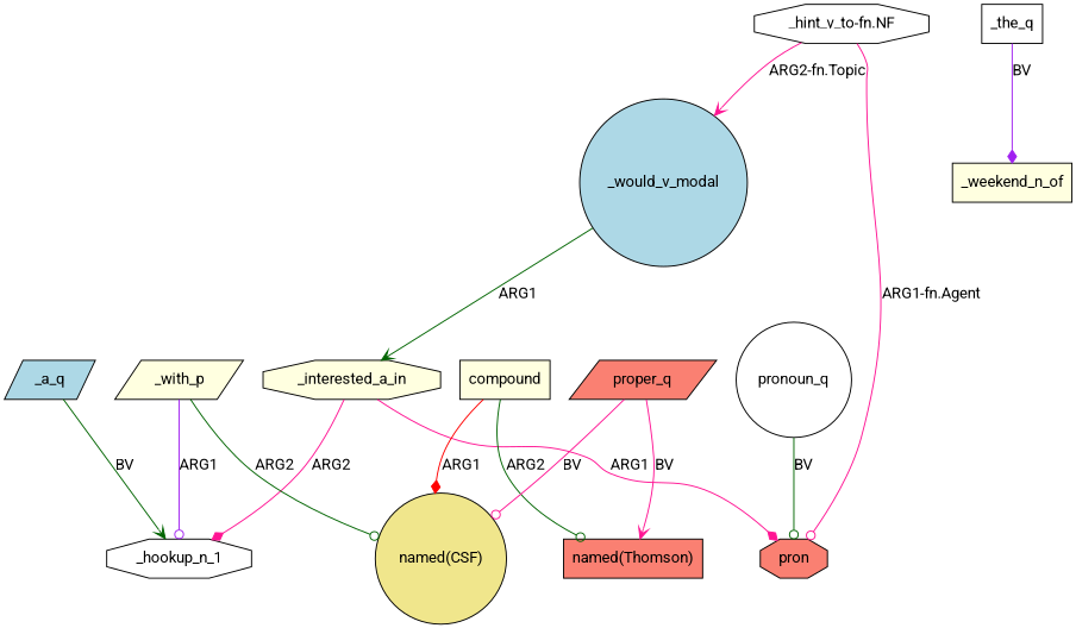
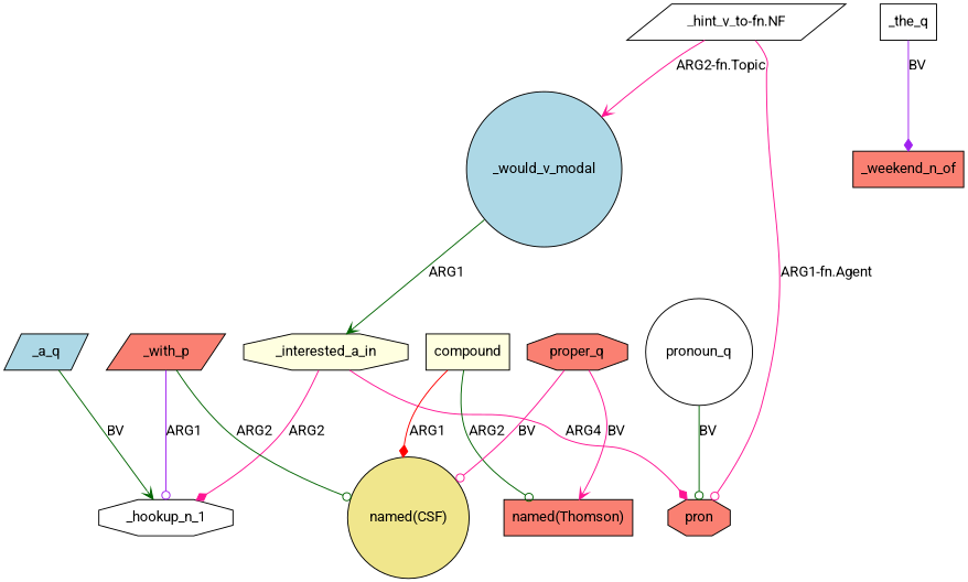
  digraph {
    fontname=Roboto
    node [fillcolor=lightyellow fontname=Roboto shape=parallelogram style=filled]
    edge [arrowhead=odot color=deeppink fontname=Roboto]
    _interested_a_in [shape=octagon]
    _hookup_n_1 [fillcolor=white shape=octagon]
    pron [fillcolor=salmon shape=octagon]
-   "_hint_v_to-fn.NF" [fillcolor=white shape=octagon]
+   "_hint_v_to-fn.NF" [fillcolor=white]
    _would_v_modal [fillcolor=lightblue shape=circle]
    compound [shape=box]
    "named(Thomson)" [fillcolor=salmon shape=box]
    "named(CSF)" [fillcolor=khaki shape=circle]
-   _weekend_n_of [shape=box]
+   _weekend_n_of [fillcolor=salmon shape=box]
    _a_q [fillcolor=lightblue]
-   proper_q [fillcolor=salmon]
-   _with_p
+   proper_q [fillcolor=salmon shape=octagon]
+   _with_p [fillcolor=salmon]
    _the_q [fillcolor=white shape=box]
    pronoun_q [fillcolor=white shape=circle]
    _interested_a_in -> _hookup_n_1 [arrowhead=diamond label=ARG2]
-   _interested_a_in -> pron [arrowhead=diamond label=ARG1]
+   _interested_a_in -> pron [arrowhead=diamond label=ARG4]
    "_hint_v_to-fn.NF" -> pron [label="ARG1-fn.Agent"]
    "_hint_v_to-fn.NF" -> _would_v_modal [arrowhead=vee label="ARG2-fn.Topic"]
    _would_v_modal -> _interested_a_in [arrowhead=vee color=darkgreen label=ARG1]
    compound -> "named(Thomson)" [color=darkgreen label=ARG2]
    compound -> "named(CSF)" [arrowhead=diamond color=red label=ARG1]
    _a_q -> _hookup_n_1 [arrowhead=vee color=darkgreen label=BV]
    proper_q -> "named(Thomson)" [arrowhead=vee label=BV]
    proper_q -> "named(CSF)" [label=BV]
    _with_p -> _hookup_n_1 [color=purple label=ARG1]
    _with_p -> "named(CSF)" [color=darkgreen label=ARG2]
    _the_q -> _weekend_n_of [arrowhead=diamond color=purple label=BV]
    pronoun_q -> pron [color=darkgreen label=BV]
  }
